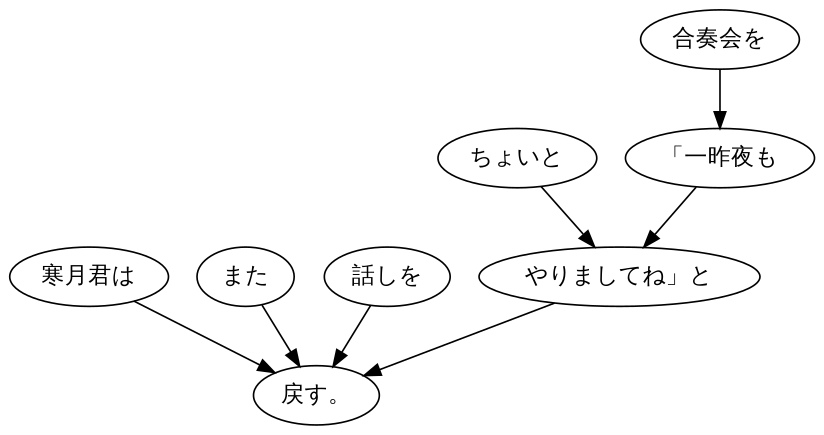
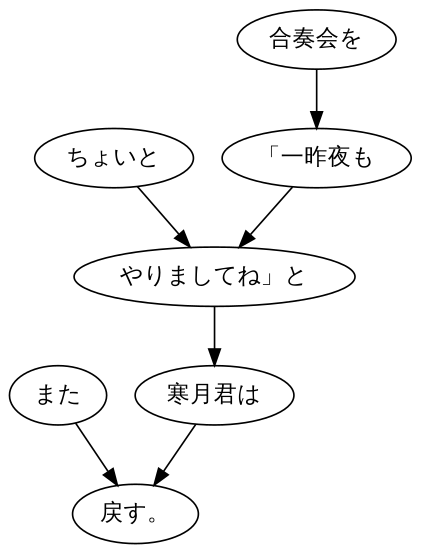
  digraph {
    fontname=Nunito
    node [fontname=Nunito]
    edge [fontname=Nunito]
    n1 [label="「一昨夜も"]
    n2 [label="やりましてね」と"]
    n3 [label="戻す。"]
    n4 [label="ちょいと"]
    n5 [label="合奏会を"]
    n6 [label="寒月君は"]
    n7 [label="また"]
-   n8 [label="話しを"]
    n1 -> n2
-   n2 -> n3
+   n2 -> n6
    n4 -> n2
    n5 -> n1
    n6 -> n3
    n7 -> n3
-   n8 -> n3
  }
